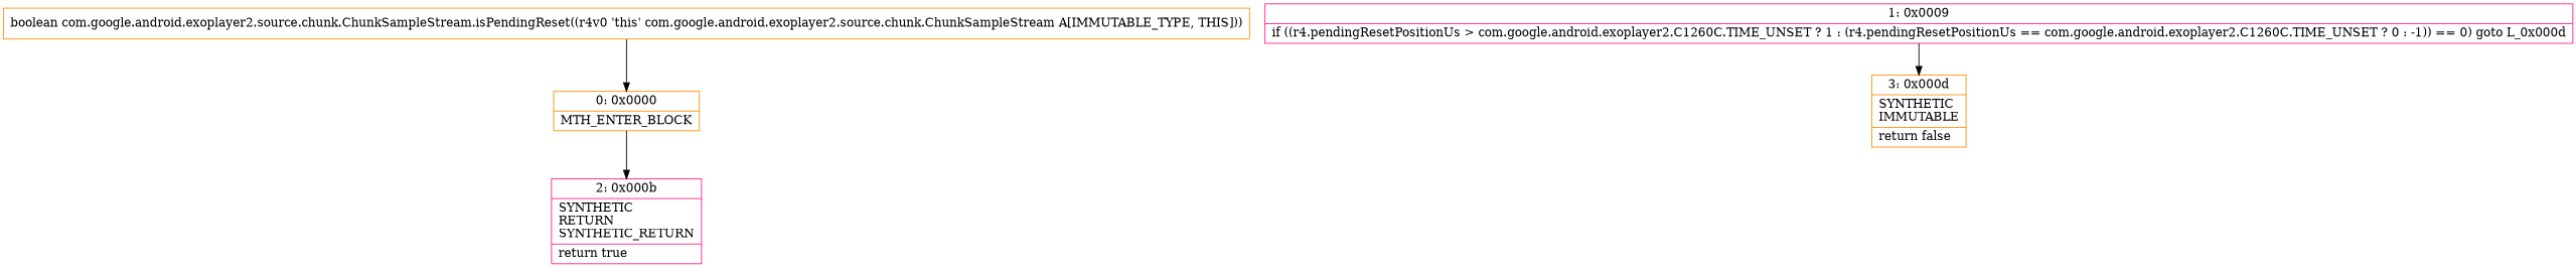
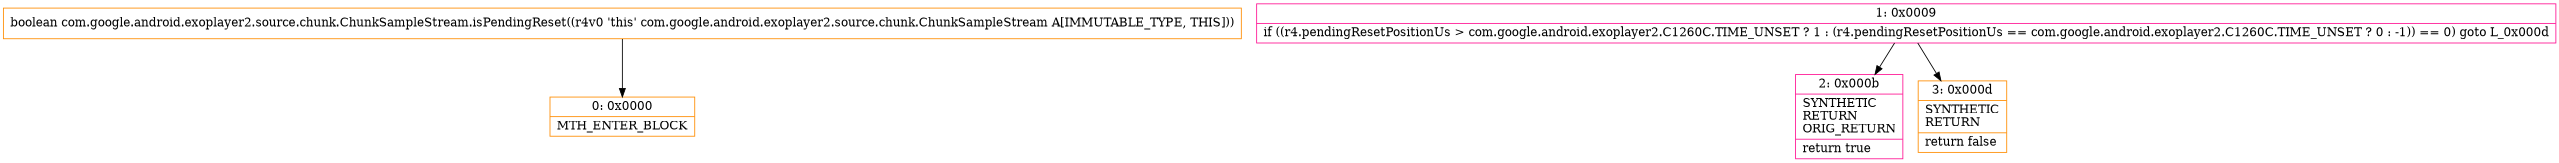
  digraph {
    node [color=darkorange shape=record]
    edge [style=solid]
    n1 [label="{0\:\ 0x0000|MTH_ENTER_BLOCK\l}"]
    n2 [color=deeppink label="{1\:\ 0x0009|if ((r4.pendingResetPositionUs \> com.google.android.exoplayer2.C1260C.TIME_UNSET ? 1 : (r4.pendingResetPositionUs == com.google.android.exoplayer2.C1260C.TIME_UNSET ? 0 : \-1)) == 0) goto L_0x000d\l}"]
-   n3 [color=deeppink label="{2\:\ 0x000b|SYNTHETIC\lRETURN\lSYNTHETIC_RETURN\l|return true\l}"]
-   n4 [label="{3\:\ 0x000d|SYNTHETIC\lIMMUTABLE\l|return false\l}"]
+   n3 [color=deeppink label="{2\:\ 0x000b|SYNTHETIC\lRETURN\lORIG_RETURN\l|return true\l}"]
+   n4 [label="{3\:\ 0x000d|SYNTHETIC\lRETURN\l|return false\l}"]
    n5 [label="{boolean com.google.android.exoplayer2.source.chunk.ChunkSampleStream.isPendingReset((r4v0 'this' com.google.android.exoplayer2.source.chunk.ChunkSampleStream A[IMMUTABLE_TYPE, THIS])) }"]
-   n1 -> n3
+   n2 -> n3
    n2 -> n4
    n5 -> n1
  }
